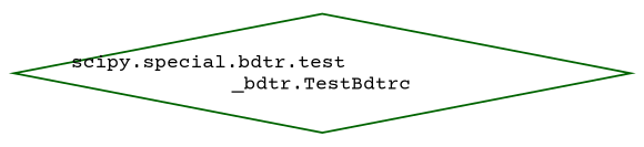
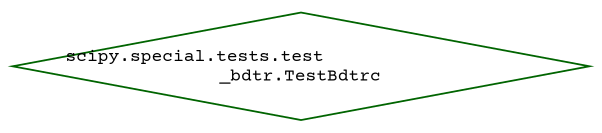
  digraph {
    rankdir=LR
    fontname="Courier Prime"
-   n1 [color=darkgreen fillcolor=white fontname="Courier Prime" fontsize=10 height=0.2 label="scipy.special.bdtr.test\l_bdtr.TestBdtrc" shape=diamond style=filled width=0.4]
+   n1 [color=darkgreen fillcolor=white fontname="Courier Prime" fontsize=10 height=0.2 label="scipy.special.tests.test\l_bdtr.TestBdtrc" shape=diamond style=filled width=0.4]
  }
